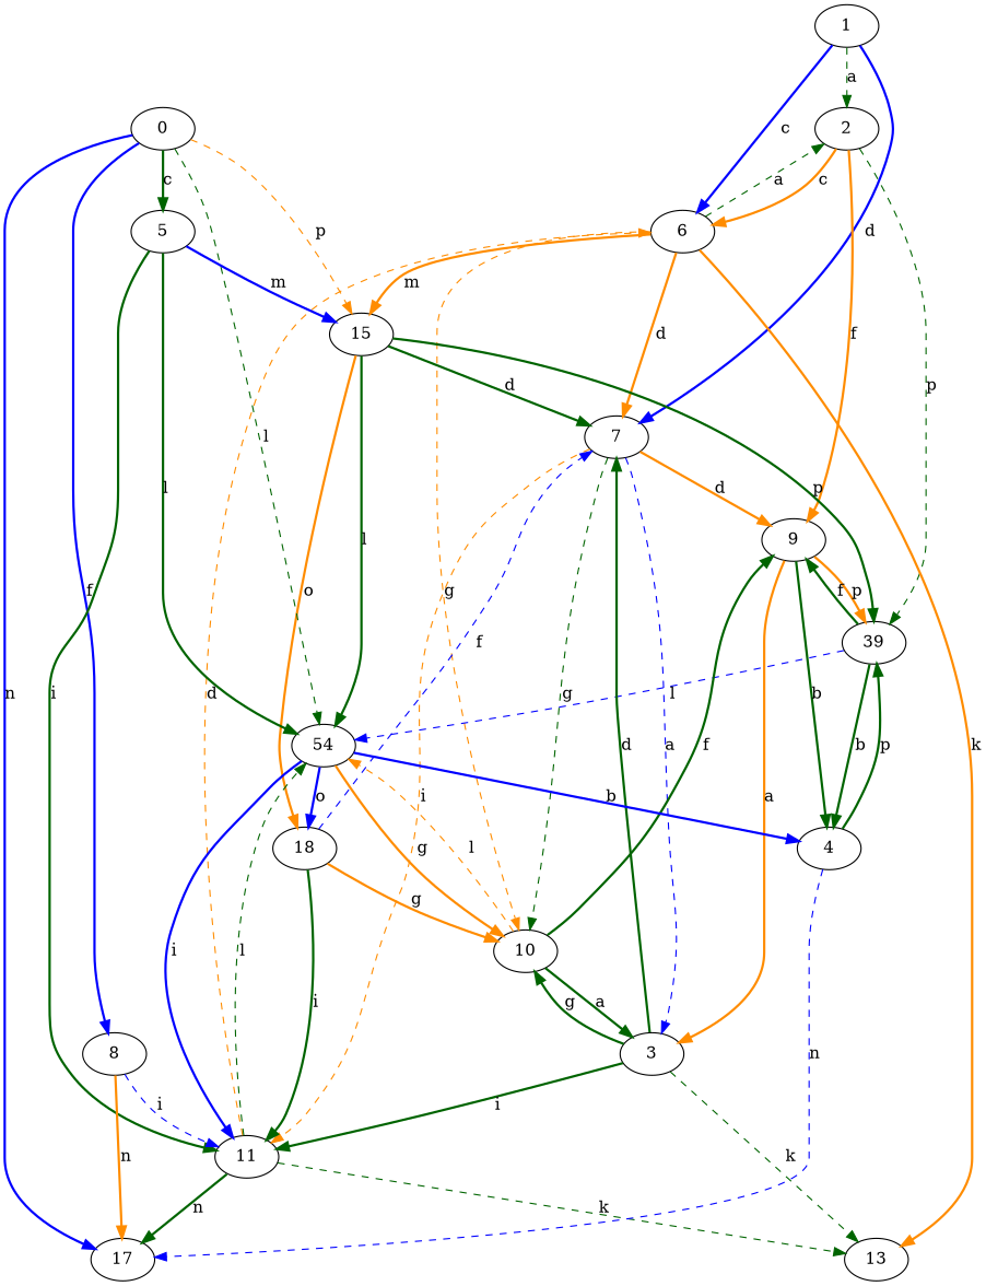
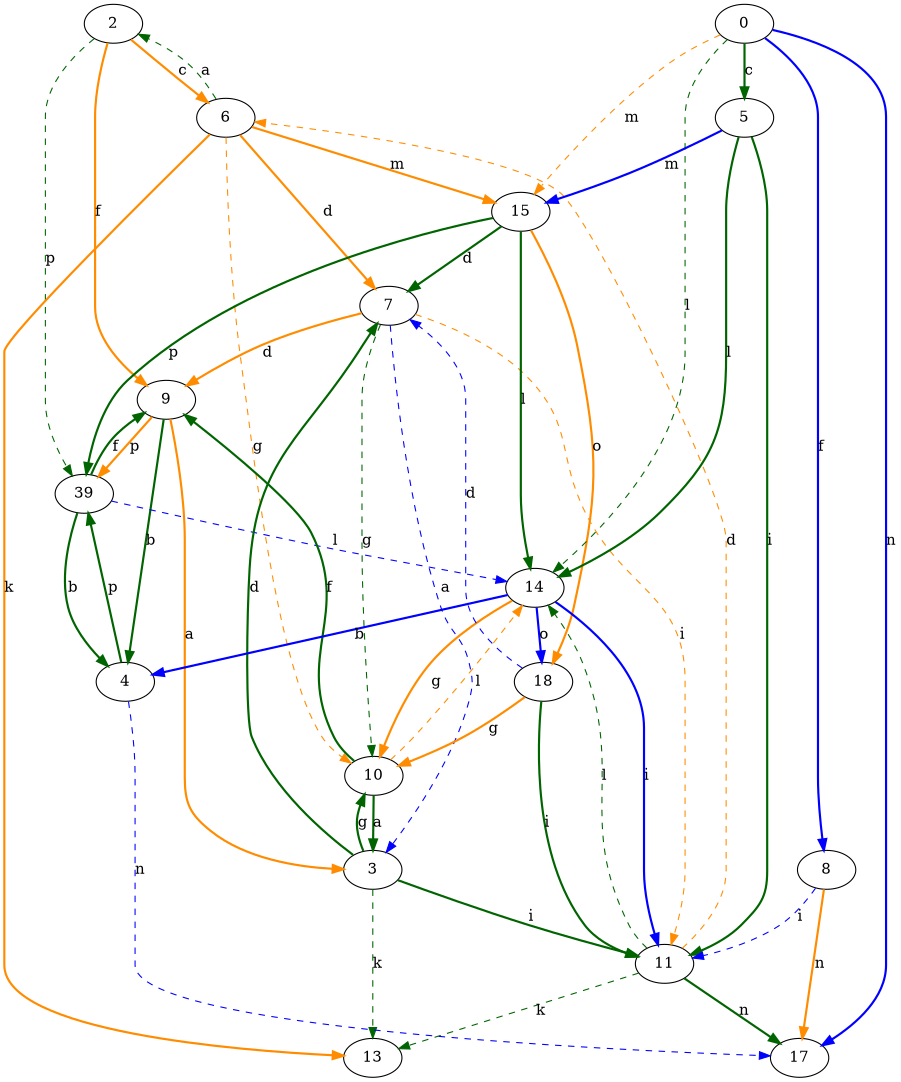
  strict digraph {
    edge [color=darkgreen style=bold]
-   1
    2
    6
    7
    9
    n6 [label=39]
    15
    10
    13
    3
    11
    0
    5
    8
-   14 [label=54]
+   14
    17
    4
    18
-   1 -> 2 [label=a style=dashed]
-   1 -> 6 [color=blue label=c]
-   1 -> 7 [color=blue label=d]
    2 -> 6 [color=darkorange label=c]
    2 -> 9 [color=darkorange label=f]
    2 -> n6 [label=p style=dashed]
    6 -> 2 [label=a style=dashed]
    6 -> 7 [color=darkorange label=d]
    6 -> 15 [color=darkorange label=m]
    6 -> 10 [color=darkorange label=g style=dashed]
    6 -> 13 [color=darkorange label=k]
    7 -> 9 [color=darkorange label=d]
    7 -> 10 [label=g style=dashed]
    7 -> 3 [color=blue label=a style=dashed]
    7 -> 11 [color=darkorange label=i style=dashed]
    9 -> n6 [color=darkorange label=p]
    9 -> 3 [color=darkorange label=a]
    9 -> 4 [label=b]
    n6 -> 9 [label=f]
    n6 -> 14 [color=blue label=l style=dashed]
    n6 -> 4 [label=b]
    15 -> 7 [label=d]
    15 -> n6 [label=p]
    15 -> 14 [label=l]
    15 -> 18 [color=darkorange label=o]
    10 -> 9 [label=f]
    10 -> 3 [label=a]
    10 -> 14 [color=darkorange label=l style=dashed]
    3 -> 7 [label=d]
    3 -> 10 [label=g]
    3 -> 13 [label=k style=dashed]
    3 -> 11 [label=i]
    11 -> 6 [color=darkorange label=d style=dashed]
    11 -> 13 [label=k style=dashed]
    11 -> 14 [label=l style=dashed]
    11 -> 17 [label=n]
-   0 -> 15 [color=darkorange label=p style=dashed]
+   0 -> 15 [color=darkorange label=m style=dashed]
    0 -> 5 [label=c]
    0 -> 8 [color=blue label=f]
    0 -> 14 [label=l style=dashed]
    0 -> 17 [color=blue label=n]
    5 -> 15 [color=blue label=m]
    5 -> 11 [label=i]
    5 -> 14 [label=l]
    8 -> 11 [color=blue label=i style=dashed]
    8 -> 17 [color=darkorange label=n]
    14 -> 10 [color=darkorange label=g]
    14 -> 11 [color=blue label=i]
    14 -> 4 [color=blue label=b]
    14 -> 18 [color=blue label=o]
    4 -> n6 [label=p]
    4 -> 17 [color=blue label=n style=dashed]
-   18 -> 7 [color=blue label=f style=dashed]
+   18 -> 7 [color=blue label=d style=dashed]
    18 -> 10 [color=darkorange label=g]
    18 -> 11 [label=i]
  }
